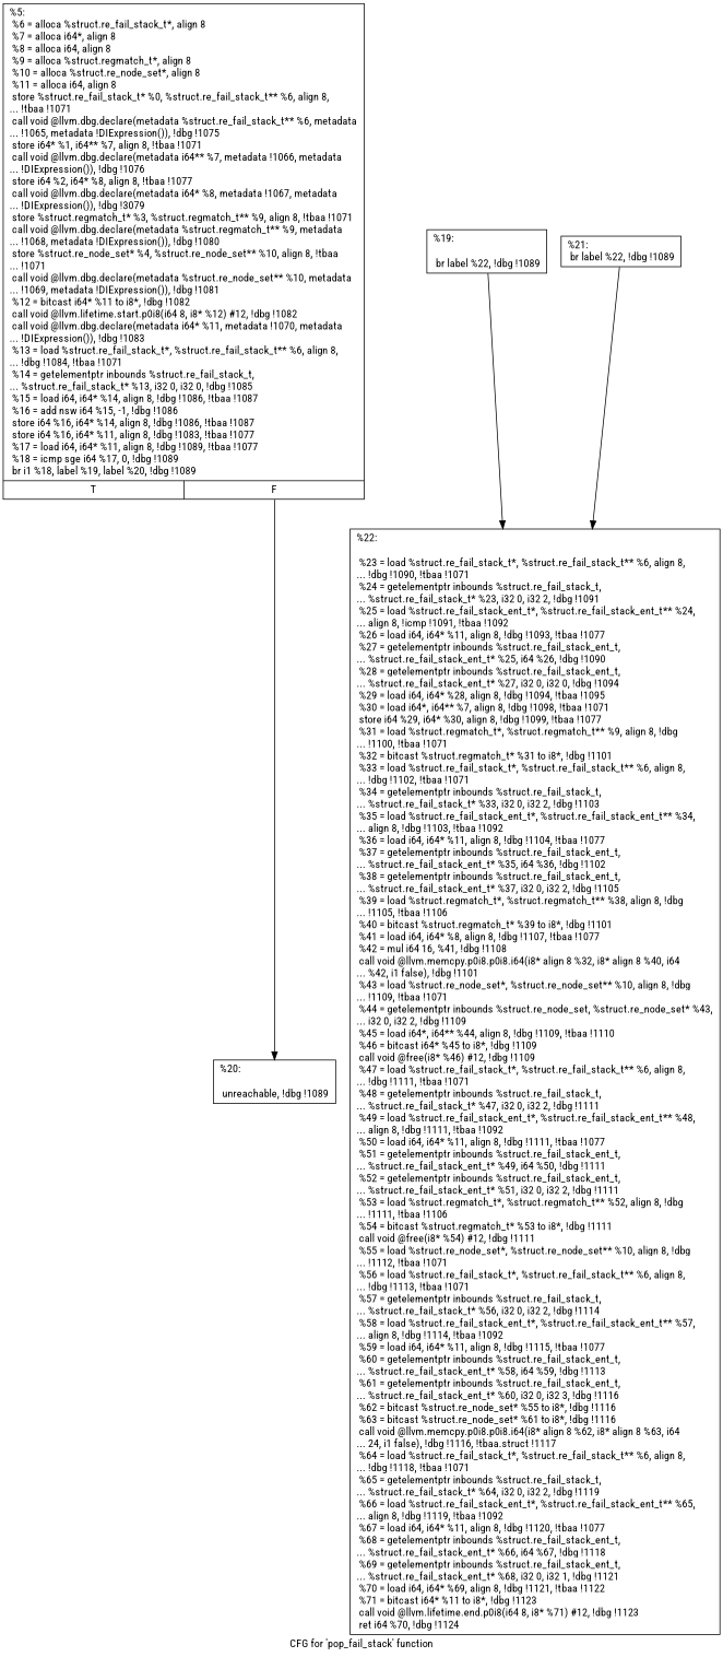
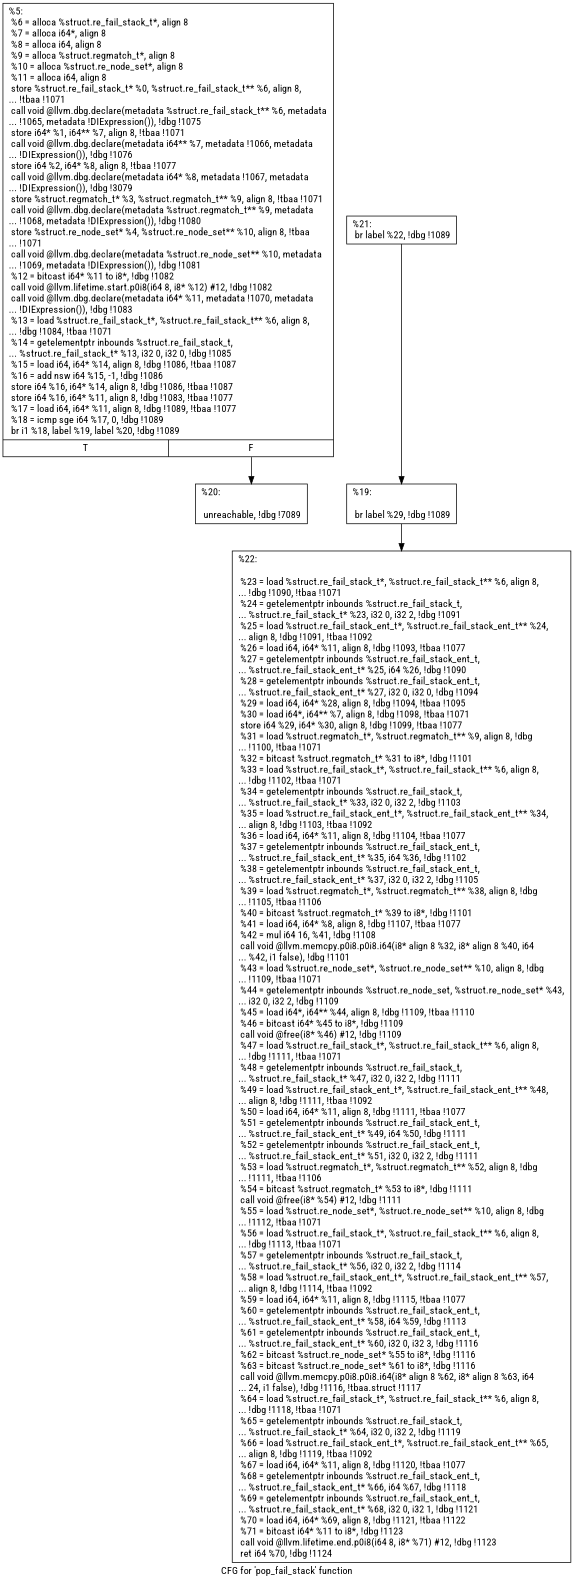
  digraph {
    fontname="Roboto Condensed"
    label="CFG for 'pop_fail_stack' function"
    node [fontname="Roboto Condensed" shape=record]
    edge [fontname="Roboto Condensed"]
    n1 [label="{%5:\l  %6 = alloca %struct.re_fail_stack_t*, align 8\l  %7 = alloca i64*, align 8\l  %8 = alloca i64, align 8\l  %9 = alloca %struct.regmatch_t*, align 8\l  %10 = alloca %struct.re_node_set*, align 8\l  %11 = alloca i64, align 8\l  store %struct.re_fail_stack_t* %0, %struct.re_fail_stack_t** %6, align 8,\l... !tbaa !1071\l  call void @llvm.dbg.declare(metadata %struct.re_fail_stack_t** %6, metadata\l... !1065, metadata !DIExpression()), !dbg !1075\l  store i64* %1, i64** %7, align 8, !tbaa !1071\l  call void @llvm.dbg.declare(metadata i64** %7, metadata !1066, metadata\l... !DIExpression()), !dbg !1076\l  store i64 %2, i64* %8, align 8, !tbaa !1077\l  call void @llvm.dbg.declare(metadata i64* %8, metadata !1067, metadata\l... !DIExpression()), !dbg !3079\l  store %struct.regmatch_t* %3, %struct.regmatch_t** %9, align 8, !tbaa !1071\l  call void @llvm.dbg.declare(metadata %struct.regmatch_t** %9, metadata\l... !1068, metadata !DIExpression()), !dbg !1080\l  store %struct.re_node_set* %4, %struct.re_node_set** %10, align 8, !tbaa\l... !1071\l  call void @llvm.dbg.declare(metadata %struct.re_node_set** %10, metadata\l... !1069, metadata !DIExpression()), !dbg !1081\l  %12 = bitcast i64* %11 to i8*, !dbg !1082\l  call void @llvm.lifetime.start.p0i8(i64 8, i8* %12) #12, !dbg !1082\l  call void @llvm.dbg.declare(metadata i64* %11, metadata !1070, metadata\l... !DIExpression()), !dbg !1083\l  %13 = load %struct.re_fail_stack_t*, %struct.re_fail_stack_t** %6, align 8,\l... !dbg !1084, !tbaa !1071\l  %14 = getelementptr inbounds %struct.re_fail_stack_t,\l... %struct.re_fail_stack_t* %13, i32 0, i32 0, !dbg !1085\l  %15 = load i64, i64* %14, align 8, !dbg !1086, !tbaa !1087\l  %16 = add nsw i64 %15, -1, !dbg !1086\l  store i64 %16, i64* %14, align 8, !dbg !1086, !tbaa !1087\l  store i64 %16, i64* %11, align 8, !dbg !1083, !tbaa !1077\l  %17 = load i64, i64* %11, align 8, !dbg !1089, !tbaa !1077\l  %18 = icmp sge i64 %17, 0, !dbg !1089\l  br i1 %18, label %19, label %20, !dbg !1089\l|{<s0>T|<s1>F}}"]
-   n2 [label="{%20:\l\l  unreachable, !dbg !1089\l}"]
-   n3 [label="{%19:\l\l  br label %22, !dbg !1089\l}"]
-   n4 [label="{%22:\l\l  %23 = load %struct.re_fail_stack_t*, %struct.re_fail_stack_t** %6, align 8,\l... !dbg !1090, !tbaa !1071\l  %24 = getelementptr inbounds %struct.re_fail_stack_t,\l... %struct.re_fail_stack_t* %23, i32 0, i32 2, !dbg !1091\l  %25 = load %struct.re_fail_stack_ent_t*, %struct.re_fail_stack_ent_t** %24,\l... align 8, !icmp !1091, !tbaa !1092\l  %26 = load i64, i64* %11, align 8, !dbg !1093, !tbaa !1077\l  %27 = getelementptr inbounds %struct.re_fail_stack_ent_t,\l... %struct.re_fail_stack_ent_t* %25, i64 %26, !dbg !1090\l  %28 = getelementptr inbounds %struct.re_fail_stack_ent_t,\l... %struct.re_fail_stack_ent_t* %27, i32 0, i32 0, !dbg !1094\l  %29 = load i64, i64* %28, align 8, !dbg !1094, !tbaa !1095\l  %30 = load i64*, i64** %7, align 8, !dbg !1098, !tbaa !1071\l  store i64 %29, i64* %30, align 8, !dbg !1099, !tbaa !1077\l  %31 = load %struct.regmatch_t*, %struct.regmatch_t** %9, align 8, !dbg\l... !1100, !tbaa !1071\l  %32 = bitcast %struct.regmatch_t* %31 to i8*, !dbg !1101\l  %33 = load %struct.re_fail_stack_t*, %struct.re_fail_stack_t** %6, align 8,\l... !dbg !1102, !tbaa !1071\l  %34 = getelementptr inbounds %struct.re_fail_stack_t,\l... %struct.re_fail_stack_t* %33, i32 0, i32 2, !dbg !1103\l  %35 = load %struct.re_fail_stack_ent_t*, %struct.re_fail_stack_ent_t** %34,\l... align 8, !dbg !1103, !tbaa !1092\l  %36 = load i64, i64* %11, align 8, !dbg !1104, !tbaa !1077\l  %37 = getelementptr inbounds %struct.re_fail_stack_ent_t,\l... %struct.re_fail_stack_ent_t* %35, i64 %36, !dbg !1102\l  %38 = getelementptr inbounds %struct.re_fail_stack_ent_t,\l... %struct.re_fail_stack_ent_t* %37, i32 0, i32 2, !dbg !1105\l  %39 = load %struct.regmatch_t*, %struct.regmatch_t** %38, align 8, !dbg\l... !1105, !tbaa !1106\l  %40 = bitcast %struct.regmatch_t* %39 to i8*, !dbg !1101\l  %41 = load i64, i64* %8, align 8, !dbg !1107, !tbaa !1077\l  %42 = mul i64 16, %41, !dbg !1108\l  call void @llvm.memcpy.p0i8.p0i8.i64(i8* align 8 %32, i8* align 8 %40, i64\l... %42, i1 false), !dbg !1101\l  %43 = load %struct.re_node_set*, %struct.re_node_set** %10, align 8, !dbg\l... !1109, !tbaa !1071\l  %44 = getelementptr inbounds %struct.re_node_set, %struct.re_node_set* %43,\l... i32 0, i32 2, !dbg !1109\l  %45 = load i64*, i64** %44, align 8, !dbg !1109, !tbaa !1110\l  %46 = bitcast i64* %45 to i8*, !dbg !1109\l  call void @free(i8* %46) #12, !dbg !1109\l  %47 = load %struct.re_fail_stack_t*, %struct.re_fail_stack_t** %6, align 8,\l... !dbg !1111, !tbaa !1071\l  %48 = getelementptr inbounds %struct.re_fail_stack_t,\l... %struct.re_fail_stack_t* %47, i32 0, i32 2, !dbg !1111\l  %49 = load %struct.re_fail_stack_ent_t*, %struct.re_fail_stack_ent_t** %48,\l... align 8, !dbg !1111, !tbaa !1092\l  %50 = load i64, i64* %11, align 8, !dbg !1111, !tbaa !1077\l  %51 = getelementptr inbounds %struct.re_fail_stack_ent_t,\l... %struct.re_fail_stack_ent_t* %49, i64 %50, !dbg !1111\l  %52 = getelementptr inbounds %struct.re_fail_stack_ent_t,\l... %struct.re_fail_stack_ent_t* %51, i32 0, i32 2, !dbg !1111\l  %53 = load %struct.regmatch_t*, %struct.regmatch_t** %52, align 8, !dbg\l... !1111, !tbaa !1106\l  %54 = bitcast %struct.regmatch_t* %53 to i8*, !dbg !1111\l  call void @free(i8* %54) #12, !dbg !1111\l  %55 = load %struct.re_node_set*, %struct.re_node_set** %10, align 8, !dbg\l... !1112, !tbaa !1071\l  %56 = load %struct.re_fail_stack_t*, %struct.re_fail_stack_t** %6, align 8,\l... !dbg !1113, !tbaa !1071\l  %57 = getelementptr inbounds %struct.re_fail_stack_t,\l... %struct.re_fail_stack_t* %56, i32 0, i32 2, !dbg !1114\l  %58 = load %struct.re_fail_stack_ent_t*, %struct.re_fail_stack_ent_t** %57,\l... align 8, !dbg !1114, !tbaa !1092\l  %59 = load i64, i64* %11, align 8, !dbg !1115, !tbaa !1077\l  %60 = getelementptr inbounds %struct.re_fail_stack_ent_t,\l... %struct.re_fail_stack_ent_t* %58, i64 %59, !dbg !1113\l  %61 = getelementptr inbounds %struct.re_fail_stack_ent_t,\l... %struct.re_fail_stack_ent_t* %60, i32 0, i32 3, !dbg !1116\l  %62 = bitcast %struct.re_node_set* %55 to i8*, !dbg !1116\l  %63 = bitcast %struct.re_node_set* %61 to i8*, !dbg !1116\l  call void @llvm.memcpy.p0i8.p0i8.i64(i8* align 8 %62, i8* align 8 %63, i64\l... 24, i1 false), !dbg !1116, !tbaa.struct !1117\l  %64 = load %struct.re_fail_stack_t*, %struct.re_fail_stack_t** %6, align 8,\l... !dbg !1118, !tbaa !1071\l  %65 = getelementptr inbounds %struct.re_fail_stack_t,\l... %struct.re_fail_stack_t* %64, i32 0, i32 2, !dbg !1119\l  %66 = load %struct.re_fail_stack_ent_t*, %struct.re_fail_stack_ent_t** %65,\l... align 8, !dbg !1119, !tbaa !1092\l  %67 = load i64, i64* %11, align 8, !dbg !1120, !tbaa !1077\l  %68 = getelementptr inbounds %struct.re_fail_stack_ent_t,\l... %struct.re_fail_stack_ent_t* %66, i64 %67, !dbg !1118\l  %69 = getelementptr inbounds %struct.re_fail_stack_ent_t,\l... %struct.re_fail_stack_ent_t* %68, i32 0, i32 1, !dbg !1121\l  %70 = load i64, i64* %69, align 8, !dbg !1121, !tbaa !1122\l  %71 = bitcast i64* %11 to i8*, !dbg !1123\l  call void @llvm.lifetime.end.p0i8(i64 8, i8* %71) #12, !dbg !1123\l  ret i64 %70, !dbg !1124\l}"]
+   n2 [label="{%20:\l\l  unreachable, !dbg !7089\l}"]
+   n3 [label="{%19:\l\l  br label %29, !dbg !1089\l}"]
+   n4 [label="{%22:\l\l  %23 = load %struct.re_fail_stack_t*, %struct.re_fail_stack_t** %6, align 8,\l... !dbg !1090, !tbaa !1071\l  %24 = getelementptr inbounds %struct.re_fail_stack_t,\l... %struct.re_fail_stack_t* %23, i32 0, i32 2, !dbg !1091\l  %25 = load %struct.re_fail_stack_ent_t*, %struct.re_fail_stack_ent_t** %24,\l... align 8, !dbg !1091, !tbaa !1092\l  %26 = load i64, i64* %11, align 8, !dbg !1093, !tbaa !1077\l  %27 = getelementptr inbounds %struct.re_fail_stack_ent_t,\l... %struct.re_fail_stack_ent_t* %25, i64 %26, !dbg !1090\l  %28 = getelementptr inbounds %struct.re_fail_stack_ent_t,\l... %struct.re_fail_stack_ent_t* %27, i32 0, i32 0, !dbg !1094\l  %29 = load i64, i64* %28, align 8, !dbg !1094, !tbaa !1095\l  %30 = load i64*, i64** %7, align 8, !dbg !1098, !tbaa !1071\l  store i64 %29, i64* %30, align 8, !dbg !1099, !tbaa !1077\l  %31 = load %struct.regmatch_t*, %struct.regmatch_t** %9, align 8, !dbg\l... !1100, !tbaa !1071\l  %32 = bitcast %struct.regmatch_t* %31 to i8*, !dbg !1101\l  %33 = load %struct.re_fail_stack_t*, %struct.re_fail_stack_t** %6, align 8,\l... !dbg !1102, !tbaa !1071\l  %34 = getelementptr inbounds %struct.re_fail_stack_t,\l... %struct.re_fail_stack_t* %33, i32 0, i32 2, !dbg !1103\l  %35 = load %struct.re_fail_stack_ent_t*, %struct.re_fail_stack_ent_t** %34,\l... align 8, !dbg !1103, !tbaa !1092\l  %36 = load i64, i64* %11, align 8, !dbg !1104, !tbaa !1077\l  %37 = getelementptr inbounds %struct.re_fail_stack_ent_t,\l... %struct.re_fail_stack_ent_t* %35, i64 %36, !dbg !1102\l  %38 = getelementptr inbounds %struct.re_fail_stack_ent_t,\l... %struct.re_fail_stack_ent_t* %37, i32 0, i32 2, !dbg !1105\l  %39 = load %struct.regmatch_t*, %struct.regmatch_t** %38, align 8, !dbg\l... !1105, !tbaa !1106\l  %40 = bitcast %struct.regmatch_t* %39 to i8*, !dbg !1101\l  %41 = load i64, i64* %8, align 8, !dbg !1107, !tbaa !1077\l  %42 = mul i64 16, %41, !dbg !1108\l  call void @llvm.memcpy.p0i8.p0i8.i64(i8* align 8 %32, i8* align 8 %40, i64\l... %42, i1 false), !dbg !1101\l  %43 = load %struct.re_node_set*, %struct.re_node_set** %10, align 8, !dbg\l... !1109, !tbaa !1071\l  %44 = getelementptr inbounds %struct.re_node_set, %struct.re_node_set* %43,\l... i32 0, i32 2, !dbg !1109\l  %45 = load i64*, i64** %44, align 8, !dbg !1109, !tbaa !1110\l  %46 = bitcast i64* %45 to i8*, !dbg !1109\l  call void @free(i8* %46) #12, !dbg !1109\l  %47 = load %struct.re_fail_stack_t*, %struct.re_fail_stack_t** %6, align 8,\l... !dbg !1111, !tbaa !1071\l  %48 = getelementptr inbounds %struct.re_fail_stack_t,\l... %struct.re_fail_stack_t* %47, i32 0, i32 2, !dbg !1111\l  %49 = load %struct.re_fail_stack_ent_t*, %struct.re_fail_stack_ent_t** %48,\l... align 8, !dbg !1111, !tbaa !1092\l  %50 = load i64, i64* %11, align 8, !dbg !1111, !tbaa !1077\l  %51 = getelementptr inbounds %struct.re_fail_stack_ent_t,\l... %struct.re_fail_stack_ent_t* %49, i64 %50, !dbg !1111\l  %52 = getelementptr inbounds %struct.re_fail_stack_ent_t,\l... %struct.re_fail_stack_ent_t* %51, i32 0, i32 2, !dbg !1111\l  %53 = load %struct.regmatch_t*, %struct.regmatch_t** %52, align 8, !dbg\l... !1111, !tbaa !1106\l  %54 = bitcast %struct.regmatch_t* %53 to i8*, !dbg !1111\l  call void @free(i8* %54) #12, !dbg !1111\l  %55 = load %struct.re_node_set*, %struct.re_node_set** %10, align 8, !dbg\l... !1112, !tbaa !1071\l  %56 = load %struct.re_fail_stack_t*, %struct.re_fail_stack_t** %6, align 8,\l... !dbg !1113, !tbaa !1071\l  %57 = getelementptr inbounds %struct.re_fail_stack_t,\l... %struct.re_fail_stack_t* %56, i32 0, i32 2, !dbg !1114\l  %58 = load %struct.re_fail_stack_ent_t*, %struct.re_fail_stack_ent_t** %57,\l... align 8, !dbg !1114, !tbaa !1092\l  %59 = load i64, i64* %11, align 8, !dbg !1115, !tbaa !1077\l  %60 = getelementptr inbounds %struct.re_fail_stack_ent_t,\l... %struct.re_fail_stack_ent_t* %58, i64 %59, !dbg !1113\l  %61 = getelementptr inbounds %struct.re_fail_stack_ent_t,\l... %struct.re_fail_stack_ent_t* %60, i32 0, i32 3, !dbg !1116\l  %62 = bitcast %struct.re_node_set* %55 to i8*, !dbg !1116\l  %63 = bitcast %struct.re_node_set* %61 to i8*, !dbg !1116\l  call void @llvm.memcpy.p0i8.p0i8.i64(i8* align 8 %62, i8* align 8 %63, i64\l... 24, i1 false), !dbg !1116, !tbaa.struct !1117\l  %64 = load %struct.re_fail_stack_t*, %struct.re_fail_stack_t** %6, align 8,\l... !dbg !1118, !tbaa !1071\l  %65 = getelementptr inbounds %struct.re_fail_stack_t,\l... %struct.re_fail_stack_t* %64, i32 0, i32 2, !dbg !1119\l  %66 = load %struct.re_fail_stack_ent_t*, %struct.re_fail_stack_ent_t** %65,\l... align 8, !dbg !1119, !tbaa !1092\l  %67 = load i64, i64* %11, align 8, !dbg !1120, !tbaa !1077\l  %68 = getelementptr inbounds %struct.re_fail_stack_ent_t,\l... %struct.re_fail_stack_ent_t* %66, i64 %67, !dbg !1118\l  %69 = getelementptr inbounds %struct.re_fail_stack_ent_t,\l... %struct.re_fail_stack_ent_t* %68, i32 0, i32 1, !dbg !1121\l  %70 = load i64, i64* %69, align 8, !dbg !1121, !tbaa !1122\l  %71 = bitcast i64* %11 to i8*, !dbg !1123\l  call void @llvm.lifetime.end.p0i8(i64 8, i8* %71) #12, !dbg !1123\l  ret i64 %70, !dbg !1124\l}"]
    n5 [label="{%21:                                                  \l  br label %22, !dbg !1089\l}"]
    n1 -> n2 [tailport=s1]
    n3 -> n4
-   n5 -> n4
+   n5 -> n3
  }
